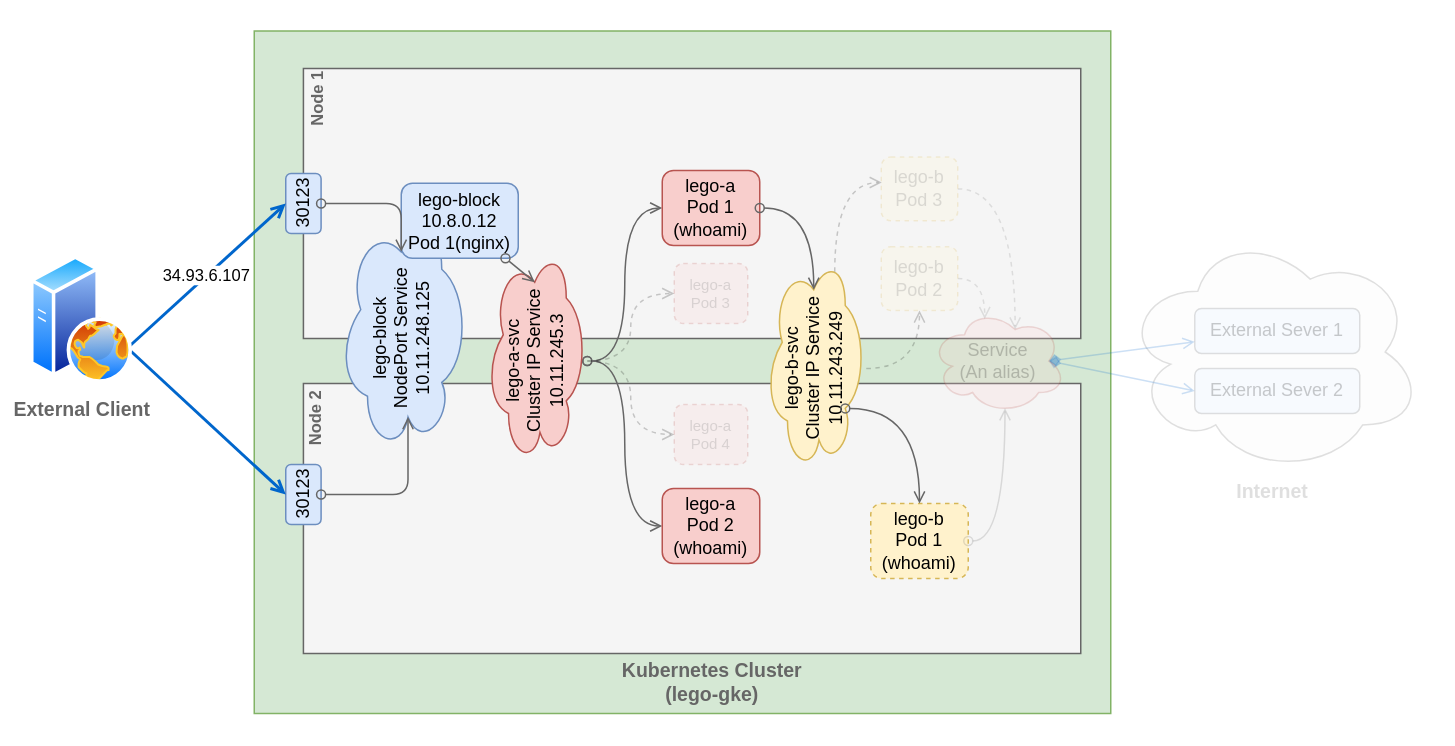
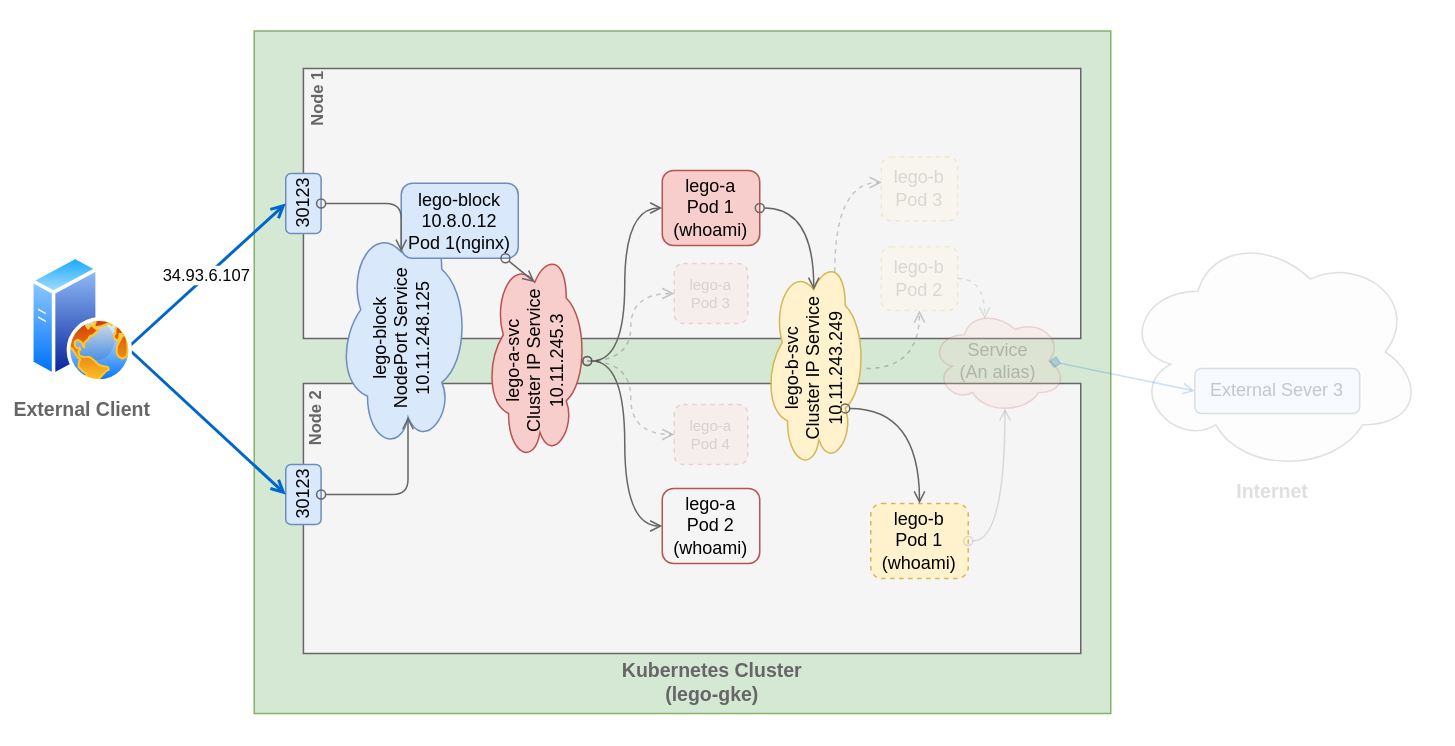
  <mxCell id="0" />
  <mxCell id="1" parent="0" />
  <mxCell id="2" value="" style="rounded=0;whiteSpace=wrap;html=1;fillColor=#d5e8d4;strokeColor=#82b366;labelPosition=center;verticalLabelPosition=bottom;align=center;verticalAlign=top;" parent="1" vertex="1"><mxGeometry x="169" y="20" width="571" height="455" as="geometry" /></mxCell>
  <mxCell id="3" value="" style="rounded=0;whiteSpace=wrap;html=1;fillColor=#f5f5f5;strokeColor=#666666;fontColor=#333333;" parent="1" vertex="1"><mxGeometry x="201.78" y="45" width="518.22" height="180" as="geometry" /></mxCell>
  <mxCell id="4" value="" style="rounded=0;whiteSpace=wrap;html=1;fillColor=#f5f5f5;strokeColor=#666666;fontColor=#333333;" parent="1" vertex="1"><mxGeometry x="201.78" y="255" width="518.22" height="180" as="geometry" /></mxCell>
  <mxCell id="5" style="edgeStyle=none;orthogonalLoop=1;jettySize=auto;html=1;entryX=0;entryY=0.5;entryDx=0;entryDy=0;startArrow=oval;startFill=0;endArrow=open;endFill=0;strokeColor=#666666;fontSize=11;fontColor=#666666;exitX=0.96;exitY=0.7;exitDx=0;exitDy=0;exitPerimeter=0;curved=1;" parent="1" source="6" target="17" edge="1"><mxGeometry relative="1" as="geometry"><Array as="points"><mxPoint x="285" y="122" /></Array></mxGeometry></mxCell>
  <mxCell id="6" value="lego-block&lt;br&gt;NodePort Service&lt;br&gt;10.11.248.125" style="ellipse;shape=cloud;whiteSpace=wrap;html=1;rotation=-90;fillColor=#dae8fc;strokeColor=#6c8ebf;" parent="1" vertex="1"><mxGeometry x="190" y="180" width="154" height="90" as="geometry" /></mxCell>
  <mxCell id="7" style="edgeStyle=orthogonalEdgeStyle;curved=1;orthogonalLoop=1;jettySize=auto;html=1;entryX=0;entryY=0.5;entryDx=0;entryDy=0;endArrow=open;endFill=0;startArrow=oval;startFill=0;strokeColor=#666666;" parent="1" source="11" target="15" edge="1"><mxGeometry relative="1" as="geometry" /></mxCell>
  <mxCell id="8" style="edgeStyle=orthogonalEdgeStyle;orthogonalLoop=1;jettySize=auto;html=1;entryX=0;entryY=0.5;entryDx=0;entryDy=0;endArrow=open;endFill=0;strokeColor=#666666;curved=1;startArrow=oval;startFill=0;" parent="1" source="11" target="18" edge="1"><mxGeometry relative="1" as="geometry" /></mxCell>
  <mxCell id="9" style="edgeStyle=orthogonalEdgeStyle;orthogonalLoop=1;jettySize=auto;html=1;curved=1;dashed=1;opacity=20;endArrow=open;endFill=0;textOpacity=20;" parent="1" source="11" target="36" edge="1"><mxGeometry relative="1" as="geometry" /></mxCell>
  <mxCell id="10" style="edgeStyle=orthogonalEdgeStyle;curved=1;orthogonalLoop=1;jettySize=auto;html=1;entryX=0;entryY=0.5;entryDx=0;entryDy=0;dashed=1;opacity=20;endArrow=open;endFill=0;textOpacity=20;" parent="1" source="11" target="35" edge="1"><mxGeometry relative="1" as="geometry" /></mxCell>
  <mxCell id="11" value="lego-a-svc&lt;br&gt;Cluster IP Service&lt;br&gt;10.11.245.3" style="ellipse;shape=cloud;whiteSpace=wrap;html=1;rotation=-90;fillColor=#f8cecc;strokeColor=#b85450;" parent="1" vertex="1"><mxGeometry x="286" y="205" width="140" height="70" as="geometry" /></mxCell>
  <mxCell id="12" style="edgeStyle=orthogonalEdgeStyle;curved=1;orthogonalLoop=1;jettySize=auto;html=1;entryX=0.5;entryY=1;entryDx=0;entryDy=0;dashed=1;endArrow=open;endFill=0;fontSize=10;opacity=20;textOpacity=20;" parent="1" source="14" target="40" edge="1"><mxGeometry relative="1" as="geometry" /></mxCell>
  <mxCell id="13" style="edgeStyle=orthogonalEdgeStyle;orthogonalLoop=1;jettySize=auto;html=1;entryX=0.007;entryY=0.4;entryDx=0;entryDy=0;entryPerimeter=0;dashed=1;endArrow=open;endFill=0;fontSize=10;opacity=20;exitX=0.96;exitY=0.7;exitDx=0;exitDy=0;exitPerimeter=0;curved=1;textOpacity=20;" parent="1" source="14" target="38" edge="1"><mxGeometry relative="1" as="geometry"><Array as="points"><mxPoint x="556" y="121" /></Array></mxGeometry></mxCell>
  <mxCell id="14" value="lego-b-svc&lt;br&gt;Cluster IP Service&lt;br&gt;10.11.243.249" style="ellipse;shape=cloud;whiteSpace=wrap;html=1;rotation=-90;fillColor=#fff2cc;strokeColor=#d6b656;" parent="1" vertex="1"><mxGeometry x="472" y="210" width="140" height="70" as="geometry" /></mxCell>
- <mxCell id="15" value="lego-a&lt;br&gt;Pod 2&lt;br&gt;(whoami)" style="rounded=1;whiteSpace=wrap;html=1;fillColor=#f8cecc;strokeColor=#b85450;" parent="1" vertex="1"><mxGeometry x="441" y="325" width="65" height="50" as="geometry" /></mxCell>
+ <mxCell id="15" value="lego-a&lt;br&gt;Pod 2&lt;br&gt;(whoami)" style="rounded=1;whiteSpace=wrap;html=1;fillColor=#f5f5f5;strokeColor=#b85450;" parent="1" vertex="1"><mxGeometry x="441" y="325" width="65" height="50" as="geometry" /></mxCell>
  <mxCell id="16" value="30123" style="rounded=1;whiteSpace=wrap;html=1;fillColor=#dae8fc;strokeColor=#6c8ebf;horizontal=0;" parent="1" vertex="1"><mxGeometry x="190" y="115" width="23.556" height="40" as="geometry" /></mxCell>
  <mxCell id="17" value="lego-block &lt;br&gt;10.8.0.12&lt;br&gt;Pod 1(nginx)" style="rounded=1;whiteSpace=wrap;html=1;fillColor=#dae8fc;strokeColor=#6c8ebf;" parent="1" vertex="1"><mxGeometry x="267" y="121.5" width="78" height="50" as="geometry" /></mxCell>
  <mxCell id="18" value="lego-a&lt;br&gt;Pod 1&lt;br&gt;(whoami)" style="rounded=1;whiteSpace=wrap;html=1;fillColor=#f8cecc;strokeColor=#b85450;" parent="1" vertex="1"><mxGeometry x="441" y="113" width="65" height="50" as="geometry" /></mxCell>
  <mxCell id="19" value="30123" style="rounded=1;whiteSpace=wrap;html=1;fillColor=#dae8fc;strokeColor=#6c8ebf;horizontal=0;" parent="1" vertex="1"><mxGeometry x="190" y="309" width="23.556" height="40" as="geometry" /></mxCell>
  <mxCell id="20" value="lego-b&lt;br&gt;Pod 1&lt;br&gt;(whoami)" style="rounded=1;whiteSpace=wrap;html=1;fillColor=#fff2cc;strokeColor=#d6b656;dashed=1;" parent="1" vertex="1"><mxGeometry x="580" y="335" width="65" height="50" as="geometry" /></mxCell>
  <mxCell id="21" style="edgeStyle=orthogonalEdgeStyle;curved=1;orthogonalLoop=1;jettySize=auto;html=1;entryX=0.5;entryY=0;entryDx=0;entryDy=0;endArrow=open;endFill=0;exitX=0.31;exitY=0.8;exitDx=0;exitDy=0;exitPerimeter=0;startArrow=oval;startFill=0;strokeColor=#666666;" parent="1" source="14" target="20" edge="1"><mxGeometry relative="1" as="geometry" /></mxCell>
  <mxCell id="22" style="edgeStyle=orthogonalEdgeStyle;curved=1;orthogonalLoop=1;jettySize=auto;html=1;entryX=0.875;entryY=0.5;entryDx=0;entryDy=0;entryPerimeter=0;endArrow=open;endFill=0;strokeColor=#666666;startArrow=oval;startFill=0;" parent="1" source="18" target="14" edge="1"><mxGeometry relative="1" as="geometry" /></mxCell>
  <mxCell id="23" value="34.93.6.107" style="orthogonalLoop=1;jettySize=auto;html=1;entryX=0;entryY=0.5;entryDx=0;entryDy=0;startArrow=none;startFill=0;endArrow=open;endFill=0;strokeColor=#0066CC;exitX=1;exitY=0.75;exitDx=0;exitDy=0;strokeWidth=2;labelBackgroundColor=#ffffff;" parent="1" source="25" target="16" edge="1"><mxGeometry relative="1" as="geometry" /></mxCell>
  <mxCell id="24" style="orthogonalLoop=1;jettySize=auto;html=1;entryX=0;entryY=0.5;entryDx=0;entryDy=0;startArrow=none;startFill=0;endArrow=open;endFill=0;strokeColor=#0066CC;exitX=1;exitY=0.75;exitDx=0;exitDy=0;strokeWidth=2;" parent="1" source="25" target="19" edge="1"><mxGeometry relative="1" as="geometry" /></mxCell>
  <mxCell id="25" value="External Client" style="aspect=fixed;perimeter=ellipsePerimeter;html=1;align=center;shadow=0;dashed=0;spacingTop=3;image;image=img/lib/active_directory/web_server.svg;fillColor=#666666;fontStyle=1;fontColor=#666666;fontSize=13;" parent="1" vertex="1"><mxGeometry x="20" y="170" width="68" height="85" as="geometry" /></mxCell>
  <mxCell id="26" style="edgeStyle=orthogonalEdgeStyle;orthogonalLoop=1;jettySize=auto;html=1;entryX=0.875;entryY=0.5;entryDx=0;entryDy=0;entryPerimeter=0;startArrow=oval;startFill=0;endArrow=open;endFill=0;strokeColor=#666666;rounded=1;" parent="1" source="16" target="6" edge="1"><mxGeometry relative="1" as="geometry"><Array as="points"><mxPoint x="267" y="135" /></Array></mxGeometry></mxCell>
  <mxCell id="27" style="edgeStyle=orthogonalEdgeStyle;orthogonalLoop=1;jettySize=auto;html=1;entryX=0.16;entryY=0.55;entryDx=0;entryDy=0;entryPerimeter=0;startArrow=oval;startFill=0;endArrow=open;endFill=0;strokeColor=#666666;rounded=1;" parent="1" source="19" target="6" edge="1"><mxGeometry relative="1" as="geometry" /></mxCell>
  <mxCell id="28" value="Internet" style="ellipse;shape=cloud;whiteSpace=wrap;html=1;rotation=0;fillColor=#f5f5f5;strokeColor=#666666;labelPosition=center;verticalLabelPosition=bottom;align=center;verticalAlign=top;spacing=0;fontColor=#666666;fontStyle=1;fontSize=13;opacity=20;textOpacity=20;" parent="1" vertex="1"><mxGeometry x="748" y="153" width="200" height="162" as="geometry" /></mxCell>
- <mxCell id="29" value="External Sever 1" style="rounded=1;whiteSpace=wrap;html=1;fillColor=#dae8fc;strokeColor=#666666;opacity=20;textOpacity=20;" parent="1" vertex="1"><mxGeometry x="796" y="205" width="110" height="30" as="geometry" /></mxCell>
- <mxCell id="30" value="External Sever 2" style="rounded=1;whiteSpace=wrap;html=1;fillColor=#dae8fc;strokeColor=#666666;opacity=20;textOpacity=20;" parent="1" vertex="1"><mxGeometry x="796" y="245" width="110" height="30" as="geometry" /></mxCell>
- <mxCell id="31" style="orthogonalLoop=1;jettySize=auto;html=1;endArrow=open;endFill=0;fontSize=10;fontColor=#666666;rounded=0;strokeColor=#0066CC;exitX=0.875;exitY=0.5;exitDx=0;exitDy=0;exitPerimeter=0;startArrow=diamond;startFill=1;opacity=20;" parent="1" source="33" target="29" edge="1"><mxGeometry relative="1" as="geometry" /></mxCell>
+ <mxCell id="30" value="External Sever 3" style="rounded=1;whiteSpace=wrap;html=1;fillColor=#dae8fc;strokeColor=#666666;opacity=20;textOpacity=20;" parent="1" vertex="1"><mxGeometry x="796" y="245" width="110" height="30" as="geometry" /></mxCell>
  <mxCell id="32" style="edgeStyle=none;rounded=0;orthogonalLoop=1;jettySize=auto;html=1;entryX=0;entryY=0.5;entryDx=0;entryDy=0;endArrow=open;endFill=0;strokeColor=#0066CC;fontSize=10;fontColor=#666666;exitX=0.875;exitY=0.5;exitDx=0;exitDy=0;exitPerimeter=0;startArrow=diamond;startFill=1;opacity=20;" parent="1" source="33" target="30" edge="1"><mxGeometry relative="1" as="geometry" /></mxCell>
  <mxCell id="33" value="Service&lt;br&gt;(An alias)" style="ellipse;shape=cloud;whiteSpace=wrap;html=1;rotation=0;fillColor=#f8cecc;strokeColor=#b85450;opacity=20;textOpacity=20;" parent="1" vertex="1"><mxGeometry x="620" y="205" width="90" height="70" as="geometry" /></mxCell>
  <mxCell id="34" style="edgeStyle=orthogonalEdgeStyle;curved=1;orthogonalLoop=1;jettySize=auto;html=1;startArrow=oval;startFill=0;endArrow=open;endFill=0;strokeColor=#666666;exitX=1;exitY=0.5;exitDx=0;exitDy=0;entryX=0.55;entryY=0.95;entryDx=0;entryDy=0;entryPerimeter=0;textOpacity=20;opacity=20;" parent="1" source="20" target="33" edge="1"><mxGeometry relative="1" as="geometry"><mxPoint x="670" y="265" as="targetPoint" /></mxGeometry></mxCell>
  <mxCell id="35" value="lego-a&lt;br style=&quot;font-size: 10px;&quot;&gt;Pod 3" style="rounded=1;whiteSpace=wrap;html=1;fillColor=#f8cecc;strokeColor=#b85450;dashed=1;opacity=20;fontSize=10;fontColor=#666666;textOpacity=20;" parent="1" vertex="1"><mxGeometry x="449" y="175" width="49" height="40" as="geometry" /></mxCell>
  <mxCell id="36" value="lego-a&lt;br style=&quot;font-size: 10px;&quot;&gt;Pod 4" style="rounded=1;whiteSpace=wrap;html=1;fillColor=#f8cecc;strokeColor=#b85450;dashed=1;opacity=20;fontSize=10;fontColor=#666666;textOpacity=20;" parent="1" vertex="1"><mxGeometry x="449" y="269" width="49" height="40" as="geometry" /></mxCell>
- <mxCell id="37" style="edgeStyle=orthogonalEdgeStyle;curved=1;orthogonalLoop=1;jettySize=auto;html=1;entryX=0.625;entryY=0.2;entryDx=0;entryDy=0;entryPerimeter=0;dashed=1;endArrow=open;endFill=0;fontSize=10;opacity=10;exitX=1;exitY=0.5;exitDx=0;exitDy=0;" parent="1" source="38" target="33" edge="1"><mxGeometry relative="1" as="geometry"><Array as="points"><mxPoint x="676" y="125" /></Array></mxGeometry></mxCell>
  <mxCell id="38" value="lego-b&lt;br&gt;Pod 3" style="rounded=1;whiteSpace=wrap;html=1;fillColor=#fff2cc;strokeColor=#d6b656;dashed=1;opacity=20;fontColor=#666666;textOpacity=20;" parent="1" vertex="1"><mxGeometry x="587" y="104" width="51" height="42.5" as="geometry" /></mxCell>
  <mxCell id="39" style="edgeStyle=orthogonalEdgeStyle;curved=1;orthogonalLoop=1;jettySize=auto;html=1;dashed=1;endArrow=open;endFill=0;fontSize=10;opacity=10;exitX=1;exitY=0.5;exitDx=0;exitDy=0;entryX=0.4;entryY=0.1;entryDx=0;entryDy=0;entryPerimeter=0;" parent="1" source="40" target="33" edge="1"><mxGeometry relative="1" as="geometry" /></mxCell>
  <mxCell id="40" value="lego-b&lt;br&gt;Pod 2" style="rounded=1;whiteSpace=wrap;html=1;fillColor=#fff2cc;strokeColor=#d6b656;dashed=1;opacity=20;fontColor=#666666;textOpacity=20;" parent="1" vertex="1"><mxGeometry x="587" y="163.75" width="51" height="42.5" as="geometry" /></mxCell>
  <mxCell id="41" value="Node 1" style="text;html=1;align=right;verticalAlign=middle;resizable=0;points=[];autosize=1;fontSize=11;fontColor=#666666;fontStyle=1;rotation=-90;" parent="1" vertex="1"><mxGeometry x="186" y="61" width="50" height="20" as="geometry" /></mxCell>
  <mxCell id="42" value="Node 2" style="text;html=1;align=right;verticalAlign=middle;resizable=0;points=[];autosize=1;fontSize=11;fontColor=#666666;fontStyle=1;rotation=-90;" parent="1" vertex="1"><mxGeometry x="185" y="274" width="50" height="20" as="geometry" /></mxCell>
  <mxCell id="43" value="Kubernetes Cluster&lt;br style=&quot;font-size: 13px;&quot;&gt;(lego-gke)" style="text;html=1;align=center;verticalAlign=middle;resizable=0;points=[];autosize=1;fontSize=13;fontColor=#666666;fontStyle=1" parent="1" vertex="1"><mxGeometry x="403.5" y="434" width="140" height="40" as="geometry" /></mxCell>
  <mxCell id="44" style="edgeStyle=none;rounded=0;orthogonalLoop=1;jettySize=auto;html=1;entryX=0.875;entryY=0.5;entryDx=0;entryDy=0;entryPerimeter=0;startArrow=oval;startFill=0;endArrow=open;endFill=0;strokeColor=#666666;fontSize=11;fontColor=#666666;" parent="1" source="17" target="11" edge="1"><mxGeometry relative="1" as="geometry" /></mxCell>
